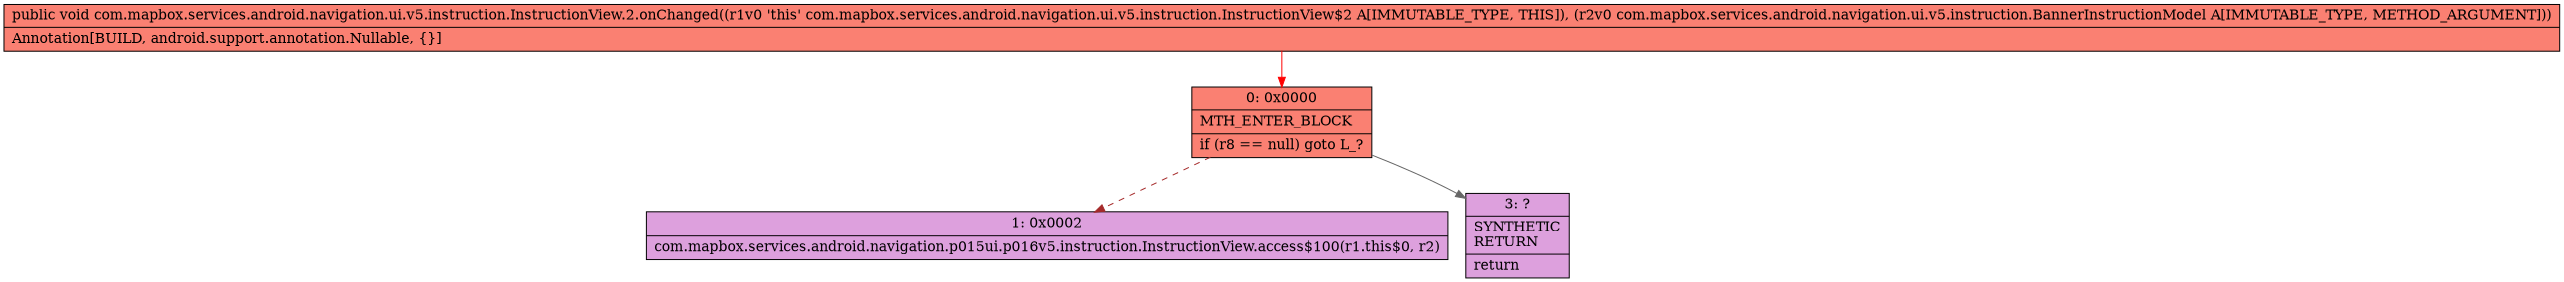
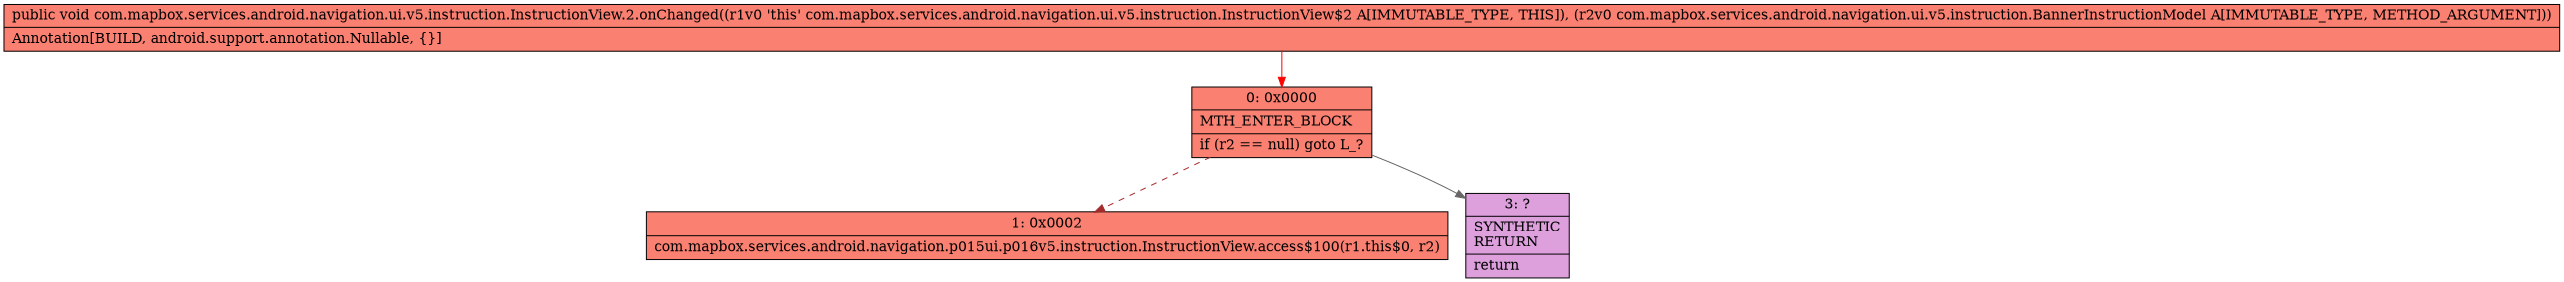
  digraph {
    node [fillcolor=salmon shape=record style=filled]
-   n1 [label="{0\:\ 0x0000|MTH_ENTER_BLOCK\l|if (r8 == null) goto L_?\l}"]
-   n2 [fillcolor=plum label="{1\:\ 0x0002|com.mapbox.services.android.navigation.p015ui.p016v5.instruction.InstructionView.access$100(r1.this$0, r2)\l}"]
+   n1 [label="{0\:\ 0x0000|MTH_ENTER_BLOCK\l|if (r2 == null) goto L_?\l}"]
+   n2 [label="{1\:\ 0x0002|com.mapbox.services.android.navigation.p015ui.p016v5.instruction.InstructionView.access$100(r1.this$0, r2)\l}"]
    n3 [fillcolor=plum label="{3\:\ ?|SYNTHETIC\lRETURN\l|return\l}"]
    n4 [label="{public void com.mapbox.services.android.navigation.ui.v5.instruction.InstructionView.2.onChanged((r1v0 'this' com.mapbox.services.android.navigation.ui.v5.instruction.InstructionView$2 A[IMMUTABLE_TYPE, THIS]), (r2v0 com.mapbox.services.android.navigation.ui.v5.instruction.BannerInstructionModel A[IMMUTABLE_TYPE, METHOD_ARGUMENT]))  | Annotation[BUILD, android.support.annotation.Nullable, \{\}]\l}"]
    n1 -> n2 [color=brown style=dashed]
    n1 -> n3 [color=gray40]
    n4 -> n1 [color=red]
  }
